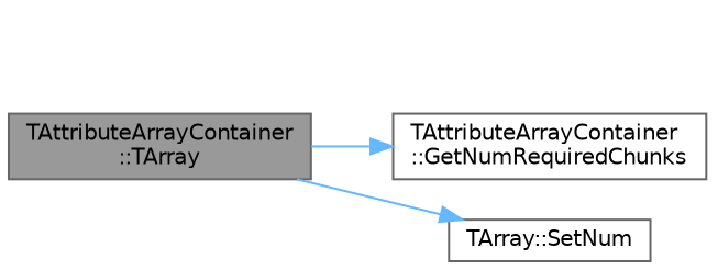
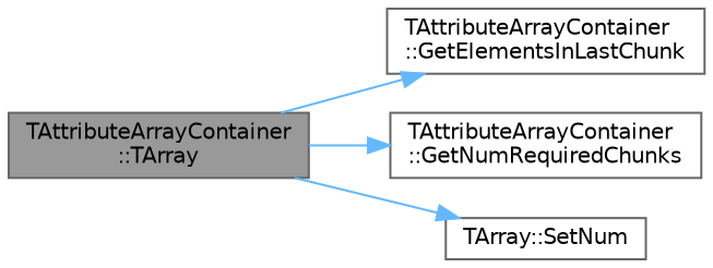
  digraph {
    rankdir=LR
    node [color=grey40 fillcolor=white fontname=Helvetica fontsize=10 shape=box style=filled]
    edge [color=steelblue1 fontname=Helvetica fontsize=10 labelfontname=Helvetica labelfontsize=10 style=solid]
    n1 [color=gray40 fillcolor=grey60 fontcolor=black height=0.2 label="TAttributeArrayContainer\l::TArray" width=0.4]
+   n2 [height=0.2 label="TAttributeArrayContainer\l::GetElementsInLastChunk" width=0.4]
    n3 [height=0.2 label="TAttributeArrayContainer\l::GetNumRequiredChunks" width=0.4]
    n4 [height=0.2 label="TArray::SetNum" width=0.4]
+   n1 -> n2
    n1 -> n3
    n1 -> n4
  }
